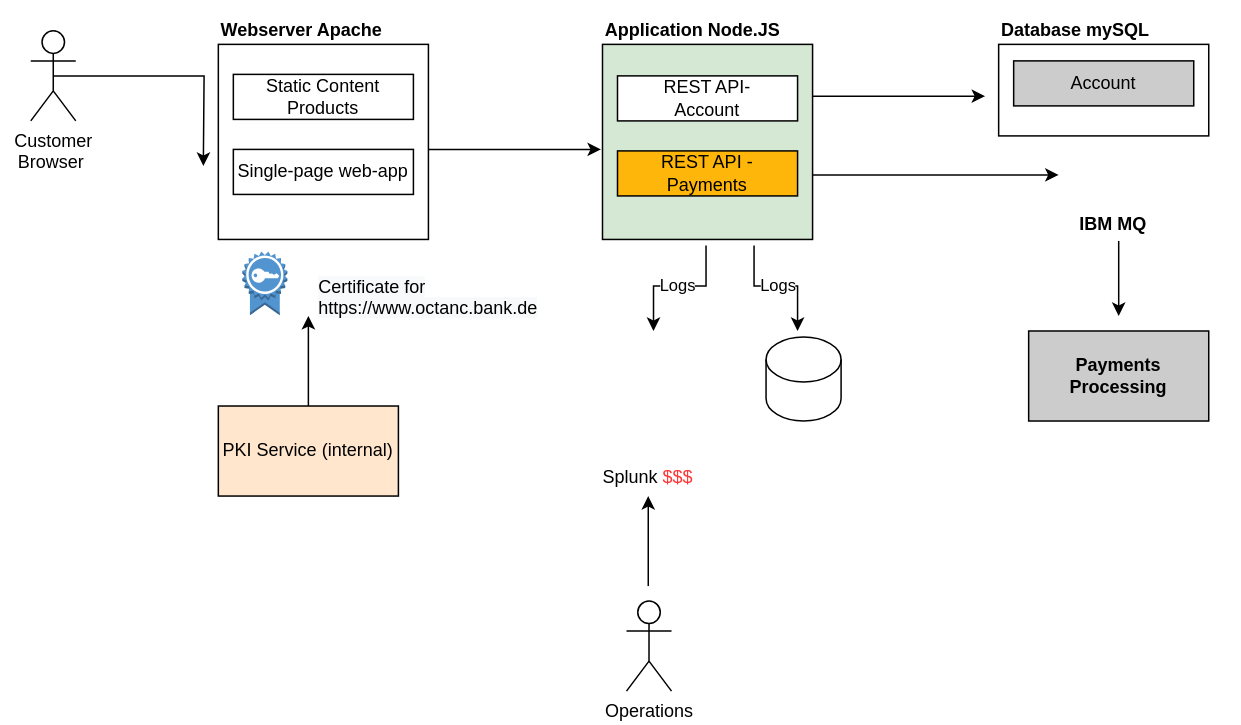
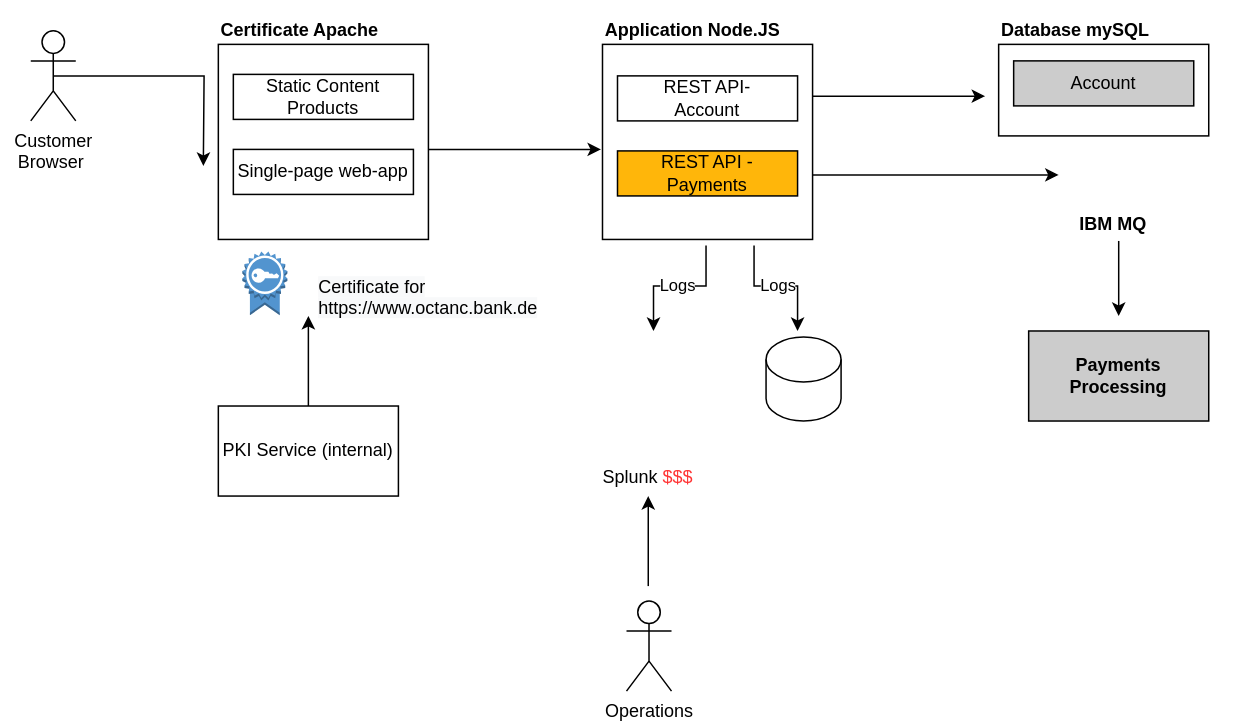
  <mxCell id="0" />
  <mxCell id="1" parent="0" />
- <mxCell id="2" value="Application Node.JS" style="rounded=0;whiteSpace=wrap;html=1;align=left;labelPosition=center;verticalLabelPosition=top;verticalAlign=bottom;fontStyle=1;fillColor=#d5e8d4;" parent="1" vertex="1"><mxGeometry x="401" y="29" width="140" height="130" as="geometry" /></mxCell>
+ <mxCell id="2" value="Application Node.JS" style="rounded=0;whiteSpace=wrap;html=1;align=left;labelPosition=center;verticalLabelPosition=top;verticalAlign=bottom;fontStyle=1" parent="1" vertex="1"><mxGeometry x="401" y="29" width="140" height="130" as="geometry" /></mxCell>
  <mxCell id="3" style="edgeStyle=orthogonalEdgeStyle;rounded=0;orthogonalLoop=1;jettySize=auto;html=1;exitX=0.5;exitY=0.5;exitDx=0;exitDy=0;exitPerimeter=0;" parent="1" source="4" edge="1"><mxGeometry relative="1" as="geometry"><mxPoint x="135" y="110" as="targetPoint" /></mxGeometry></mxCell>
  <mxCell id="4" value="Customer&lt;br&gt;Browser&amp;nbsp;&lt;br&gt;" style="shape=umlActor;verticalLabelPosition=bottom;verticalAlign=top;html=1;outlineConnect=0;" parent="1" vertex="1"><mxGeometry x="20" y="20" width="30" height="60" as="geometry" /></mxCell>
  <mxCell id="5" value="Static content" style="rounded=0;whiteSpace=wrap;html=1;" parent="1" vertex="1"><mxGeometry x="155" y="49" width="120" height="30" as="geometry" /></mxCell>
  <mxCell id="6" value="REST API- &lt;br&gt;Account" style="rounded=0;whiteSpace=wrap;html=1;" parent="1" vertex="1"><mxGeometry x="411" y="50" width="120" height="30" as="geometry" /></mxCell>
  <mxCell id="7" value="REST API - &lt;br&gt;Payments" style="rounded=0;whiteSpace=wrap;html=1;fillColor=#ffb60a;" parent="1" vertex="1"><mxGeometry x="411" y="100" width="120" height="30" as="geometry" /></mxCell>
  <mxCell id="8" value="" style="outlineConnect=0;dashed=0;verticalLabelPosition=bottom;verticalAlign=top;align=center;html=1;shape=mxgraph.aws3.certificate;fillColor=#5294CF;gradientColor=none;" parent="1" vertex="1"><mxGeometry x="161" y="167" width="30" height="42.5" as="geometry" /></mxCell>
  <mxCell id="9" value="&lt;meta charset=&quot;utf-8&quot;&gt;&lt;span style=&quot;color: rgb(0, 0, 0); font-family: helvetica; font-size: 12px; font-style: normal; font-weight: 400; letter-spacing: normal; text-align: center; text-indent: 0px; text-transform: none; word-spacing: 0px; background-color: rgb(248, 249, 250); display: inline; float: none;&quot;&gt;Certificate for https://www.octanc.bank.de&lt;/span&gt;" style="text;whiteSpace=wrap;html=1;" parent="1" vertex="1"><mxGeometry x="210" y="177" width="100" height="30" as="geometry" /></mxCell>
- <mxCell id="10" value="PKI Service (internal)" style="rounded=0;whiteSpace=wrap;html=1;fillColor=#ffe6cc;" parent="1" vertex="1"><mxGeometry x="145" y="270" width="120" height="60" as="geometry" /></mxCell>
- <mxCell id="11" value="Webserver Apache" style="rounded=0;whiteSpace=wrap;html=1;align=left;labelPosition=center;verticalLabelPosition=top;verticalAlign=bottom;fontStyle=1" parent="1" vertex="1"><mxGeometry x="145" y="29" width="140" height="130" as="geometry" /></mxCell>
+ <mxCell id="10" value="PKI Service (internal)" style="rounded=0;whiteSpace=wrap;html=1;fillColor=#FFFFFF;" parent="1" vertex="1"><mxGeometry x="145" y="270" width="120" height="60" as="geometry" /></mxCell>
+ <mxCell id="11" value="Certificate Apache" style="rounded=0;whiteSpace=wrap;html=1;align=left;labelPosition=center;verticalLabelPosition=top;verticalAlign=bottom;fontStyle=1" parent="1" vertex="1"><mxGeometry x="145" y="29" width="140" height="130" as="geometry" /></mxCell>
  <mxCell id="12" value="Static Content&lt;br&gt;Products" style="rounded=0;whiteSpace=wrap;html=1;" parent="1" vertex="1"><mxGeometry x="155" y="49" width="120" height="30" as="geometry" /></mxCell>
  <mxCell id="13" value="Single-page web-app" style="rounded=0;whiteSpace=wrap;html=1;" parent="1" vertex="1"><mxGeometry x="155" y="99" width="120" height="30" as="geometry" /></mxCell>
  <mxCell id="14" style="edgeStyle=orthogonalEdgeStyle;rounded=0;orthogonalLoop=1;jettySize=auto;html=1;exitX=0.5;exitY=0.5;exitDx=0;exitDy=0;exitPerimeter=0;" parent="1" edge="1"><mxGeometry relative="1" as="geometry"><mxPoint x="400" y="99" as="targetPoint" /><mxPoint x="285" y="99" as="sourcePoint" /></mxGeometry></mxCell>
  <mxCell id="15" value="Database mySQL" style="rounded=0;whiteSpace=wrap;html=1;align=left;labelPosition=center;verticalLabelPosition=top;verticalAlign=bottom;fontStyle=1" parent="1" vertex="1"><mxGeometry x="665" y="29" width="140" height="61" as="geometry" /></mxCell>
  <mxCell id="16" value="Account" style="rounded=0;whiteSpace=wrap;html=1;fillColor=#cccccc;" parent="1" vertex="1"><mxGeometry x="675" y="40" width="120" height="30" as="geometry" /></mxCell>
  <mxCell id="17" value="&lt;b&gt;IBM MQ&lt;/b&gt;" style="shape=image;html=1;verticalAlign=top;verticalLabelPosition=bottom;labelBackgroundColor=#ffffff;imageAspect=0;aspect=fixed;image=https://cdn0.iconfinder.com/data/icons/evericons-24px-vol-2/24/queue-128.png;fillColor=#FFB60A;" parent="1" vertex="1"><mxGeometry x="722.5" y="98" width="37" height="37" as="geometry" /></mxCell>
  <mxCell id="18" style="edgeStyle=orthogonalEdgeStyle;rounded=0;orthogonalLoop=1;jettySize=auto;html=1;exitX=0.5;exitY=0.5;exitDx=0;exitDy=0;exitPerimeter=0;" parent="1" edge="1"><mxGeometry relative="1" as="geometry"><mxPoint x="656" y="63.5" as="targetPoint" /><mxPoint x="541" y="63.5" as="sourcePoint" /></mxGeometry></mxCell>
  <mxCell id="19" style="edgeStyle=orthogonalEdgeStyle;rounded=0;orthogonalLoop=1;jettySize=auto;html=1;exitX=0.5;exitY=0.5;exitDx=0;exitDy=0;exitPerimeter=0;" parent="1" edge="1"><mxGeometry relative="1" as="geometry"><mxPoint x="205" y="210" as="targetPoint" /><mxPoint x="205" y="270" as="sourcePoint" /></mxGeometry></mxCell>
  <mxCell id="20" style="edgeStyle=orthogonalEdgeStyle;rounded=0;orthogonalLoop=1;jettySize=auto;html=1;exitX=0.5;exitY=0.5;exitDx=0;exitDy=0;exitPerimeter=0;" parent="1" edge="1"><mxGeometry relative="1" as="geometry"><mxPoint x="705" y="116" as="targetPoint" /><mxPoint x="541" y="116" as="sourcePoint" /></mxGeometry></mxCell>
  <mxCell id="21" value="Operations" style="shape=umlActor;verticalLabelPosition=bottom;verticalAlign=top;html=1;outlineConnect=0;" parent="1" vertex="1"><mxGeometry x="417" y="400" width="30" height="60" as="geometry" /></mxCell>
  <mxCell id="22" style="edgeStyle=orthogonalEdgeStyle;rounded=0;orthogonalLoop=1;jettySize=auto;html=1;" parent="1" edge="1"><mxGeometry relative="1" as="geometry"><mxPoint x="745" y="210" as="targetPoint" /><mxPoint x="745" y="160" as="sourcePoint" /></mxGeometry></mxCell>
  <mxCell id="23" value="&lt;b&gt;Payments Processing&lt;/b&gt;" style="rounded=0;whiteSpace=wrap;html=1;labelBackgroundColor=none;fillColor=#CCCCCC;" parent="1" vertex="1"><mxGeometry x="685" y="220" width="120" height="60" as="geometry" /></mxCell>
  <mxCell id="24" value="Splunk &lt;font color=&quot;#ff3333&quot;&gt;$$$&lt;/font&gt;" style="shape=image;html=1;verticalAlign=top;verticalLabelPosition=bottom;labelBackgroundColor=#ffffff;imageAspect=0;aspect=fixed;image=https://cdn1.iconfinder.com/data/icons/100-basic-for-user-interface/32/29-Screen-128.png;fillColor=#CCCCCC;" parent="1" vertex="1"><mxGeometry x="391" y="224" width="80" height="80" as="geometry" /></mxCell>
  <mxCell id="25" value="" style="shape=image;html=1;verticalAlign=top;verticalLabelPosition=bottom;labelBackgroundColor=#ffffff;imageAspect=0;aspect=fixed;image=https://cdn2.iconfinder.com/data/icons/bitsies/128/PieChart-128.png;fillColor=#CCCCCC;" parent="1" vertex="1"><mxGeometry x="416.5" y="235.5" width="29" height="29" as="geometry" /></mxCell>
  <mxCell id="26" style="edgeStyle=orthogonalEdgeStyle;rounded=0;orthogonalLoop=1;jettySize=auto;html=1;exitX=0.5;exitY=0.5;exitDx=0;exitDy=0;exitPerimeter=0;" parent="1" edge="1"><mxGeometry relative="1" as="geometry"><mxPoint x="431.5" y="330" as="targetPoint" /><mxPoint x="431.5" y="390" as="sourcePoint" /></mxGeometry></mxCell>
  <mxCell id="27" value="Logs" style="edgeStyle=orthogonalEdgeStyle;rounded=0;orthogonalLoop=1;jettySize=auto;html=1;exitX=0.5;exitY=0.5;exitDx=0;exitDy=0;exitPerimeter=0;" parent="1" edge="1"><mxGeometry relative="1" as="geometry"><mxPoint x="435" y="220" as="targetPoint" /><mxPoint x="470" y="163" as="sourcePoint" /><Array as="points"><mxPoint x="470" y="190" /><mxPoint x="435" y="190" /></Array></mxGeometry></mxCell>
  <mxCell id="28" value="" style="shape=cylinder3;whiteSpace=wrap;html=1;boundedLbl=1;backgroundOutline=1;size=15;" vertex="1" parent="1"><mxGeometry x="510" y="224" width="50" height="56" as="geometry" /></mxCell>
  <mxCell id="29" value="Logs" style="edgeStyle=orthogonalEdgeStyle;rounded=0;orthogonalLoop=1;jettySize=auto;html=1;exitX=0.5;exitY=0.5;exitDx=0;exitDy=0;exitPerimeter=0;" edge="1" parent="1"><mxGeometry relative="1" as="geometry"><mxPoint x="531" y="220" as="targetPoint" /><mxPoint x="502" y="163" as="sourcePoint" /><Array as="points"><mxPoint x="502" y="190" /><mxPoint x="531" y="190" /><mxPoint x="531" y="220" /></Array></mxGeometry></mxCell>
